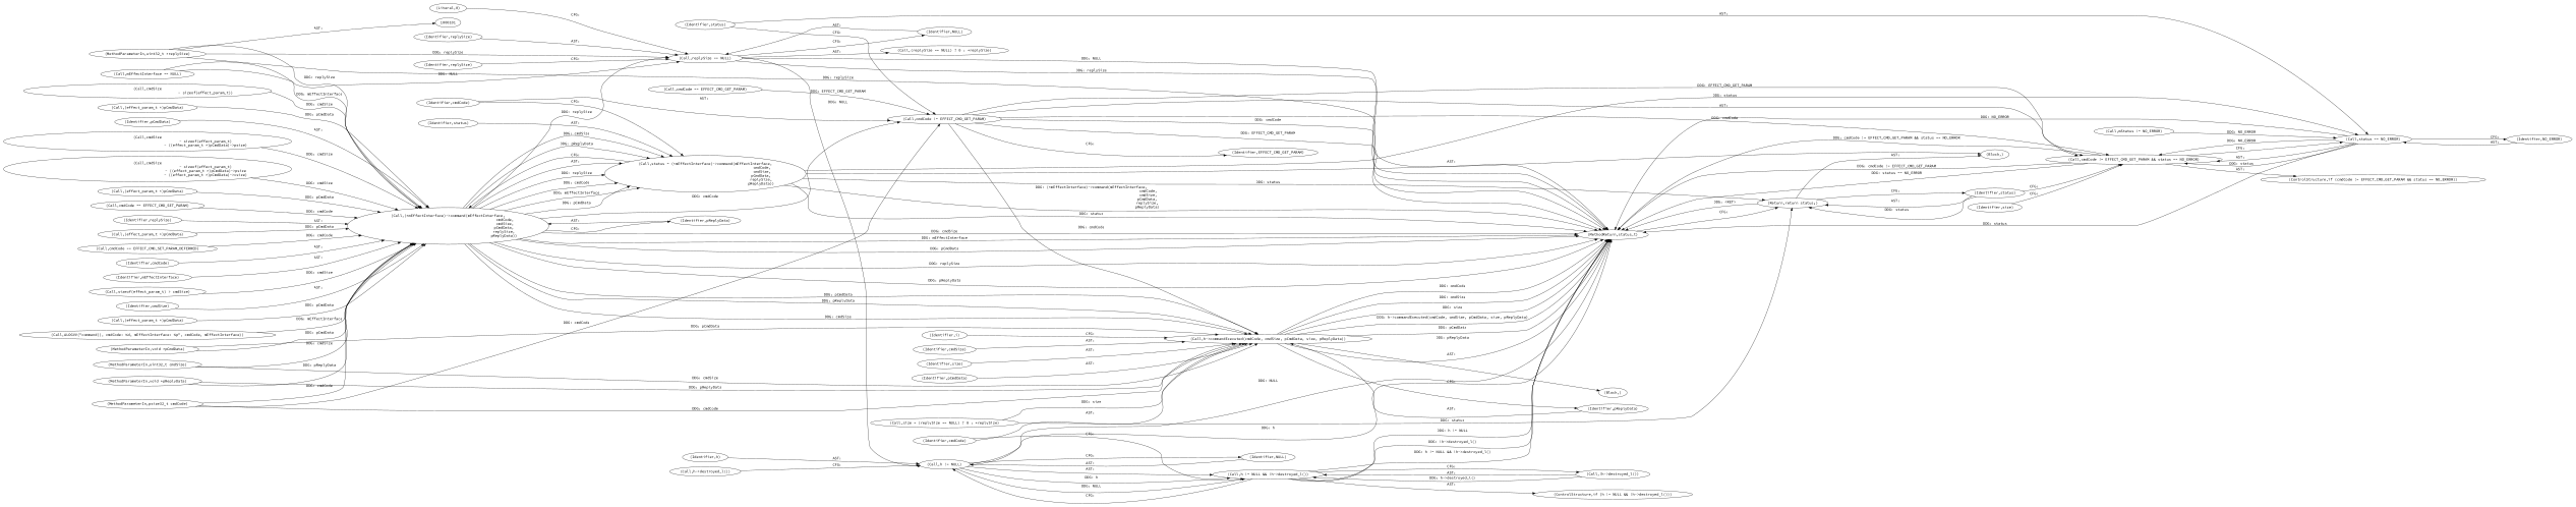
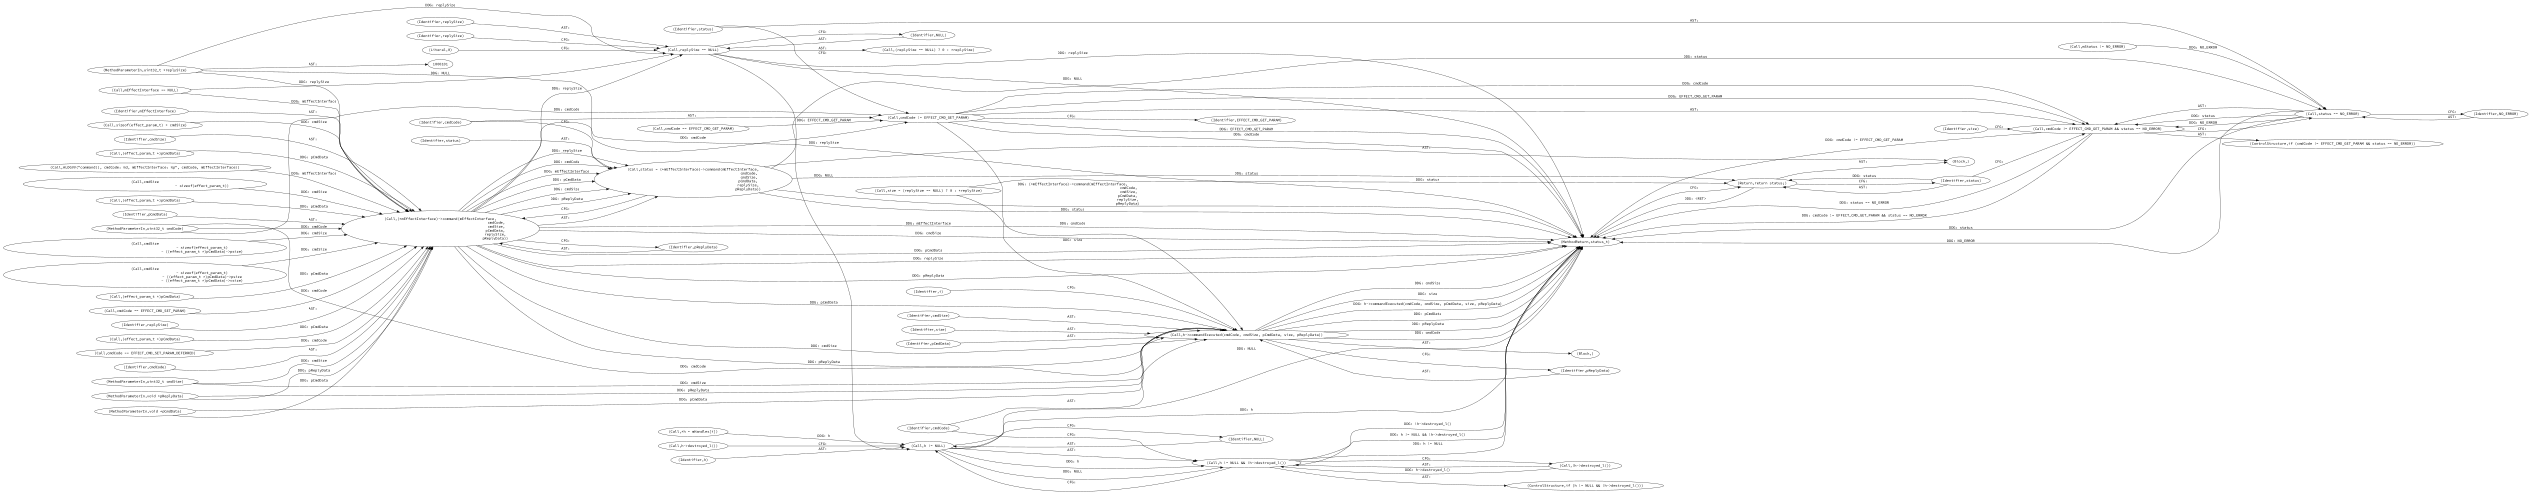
  digraph {
    fontname="Source Code Pro"
    rankdir=LR
    node [fontname="Source Code Pro"]
    edge [fontname="Source Code Pro"]
    n1 [label="(MethodParameterIn,uint32_t *replySize)"]
    n2 [label="(Call,(*mEffectInterface)->command(mEffectInterface,\n                                                    cmdCode,\n                                                    cmdSize,\n                                                   pCmdData,\n                                                   replySize,\n                                                   pReplyData))"]
    n3 [label="(Call,replySize == NULL)"]
    n4 [label="(MethodReturn,status_t)"]
    1000101
    n6 [label="(Call,status = (*mEffectInterface)->command(mEffectInterface,\n                                                    cmdCode,\n                                                    cmdSize,\n                                                   pCmdData,\n                                                   replySize,\n                                                   pReplyData))"]
    n7 [label="(Call,cmdCode != EFFECT_CMD_GET_PARAM)"]
    n8 [label="(Call,h->commandExecuted(cmdCode, cmdSize, pCmdData, size, pReplyData))"]
    n9 [label="(Identifier,pReplyData)"]
    n10 [label="(Call,h != NULL)"]
    n11 [label="(Call,(replySize == NULL) ? 0 : *replySize)"]
    n12 [label="(Identifier,NULL)"]
    n13 [label="(Return,return status;)"]
    n14 [label="(Call,status == NO_ERROR)"]
    n15 [label="(Block,)"]
    n16 [label="(Call,cmdCode != EFFECT_CMD_GET_PARAM && status == NO_ERROR)"]
    n17 [label="(Identifier,EFFECT_CMD_GET_PARAM)"]
    n18 [label="(Identifier,pReplyData)"]
    n19 [label="(Block,)"]
    n20 [label="(Identifier,NO_ERROR)"]
    n21 [label="(Identifier,status)"]
    n22 [label="(ControlStructure,if (cmdCode != EFFECT_CMD_GET_PARAM && status == NO_ERROR))"]
    n23 [label="(Call,h != NULL && !h->destroyed_l())"]
    n24 [label="(Identifier,NULL)"]
    n25 [label="(Call,!h->destroyed_l())"]
    n26 [label="(ControlStructure,if (h != NULL && !h->destroyed_l()))"]
    n27 [label="(MethodParameterIn,uint32_t cmdSize)"]
    n28 [label="(Call,ALOGVV(\"command(), cmdCode: %d, mEffectInterface: %p\", cmdCode, mEffectInterface))"]
    n29 [label="(Identifier,replySize)"]
    n30 [label="(Call,cmdSize\n                                                     - sizeof(effect_param_t))"]
    n31 [label="(Call,(effect_param_t *)pCmdData)"]
    n32 [label="(Call,size = (replySize == NULL) ? 0 : *replySize)"]
    n33 [label="(Identifier,pCmdData)"]
    n34 [label="(Call,mEffectInterface == NULL)"]
    n35 [label="(Call,cmdSize\n                                                     - sizeof(effect_param_t)\n                                                     - ((effect_param_t *)pCmdData)->psize\n                                                     - ((effect_param_t *)pCmdData)->vsize)"]
    n36 [label="(MethodParameterIn,void *pCmdData)"]
    n37 [label="(Identifier,i)"]
    n38 [label="(Identifier,cmdSize)"]
    n39 [label="(Call,(effect_param_t *)pCmdData)"]
    n40 [label="(Identifier,size)"]
    n41 [label="(Identifier,replySize)"]
    n42 [label="(Call,cmdCode == EFFECT_CMD_SET_PARAM)"]
    n43 [label="(Literal,0)"]
    n44 [label="(Identifier,replySize)"]
    n45 [label="(Call,(effect_param_t *)pCmdData)"]
    n46 [label="(Identifier,size)"]
    n47 [label="(Call,cmdCode == EFFECT_CMD_SET_PARAM_DEFERRED)"]
    n48 [label="(Identifier,pCmdData)"]
    n49 [label="(Identifier,cmdCode)"]
    n50 [label="(Identifier,mEffectInterface)"]
    n51 [label="(Call,sizeof(effect_param_t) > cmdSize)"]
    n52 [label="(Identifier,cmdSize)"]
-   n54 [label="(MethodParameterIn,psize32_t cmdCode)"]
+   n53 [label="(Call,*h = mHandles[i])"]
+   n54 [label="(MethodParameterIn,uint32_t cmdCode)"]
    n55 [label="(Identifier,cmdCode)"]
    n56 [label="(Call,h->destroyed_l())"]
    n57 [label="(Identifier,cmdCode)"]
    n58 [label="(Identifier,h)"]
    n59 [label="(MethodParameterIn,void *pReplyData)"]
    n60 [label="(Call,cmdSize\n                                                     - sizeof(effect_param_t)\n                                                     - ((effect_param_t *)pCmdData)->psize)"]
    n61 [label="(Call,mStatus != NO_ERROR)"]
    n62 [label="(Call,cmdCode == EFFECT_CMD_GET_PARAM)"]
    n63 [label="(Identifier,status)"]
    n64 [label="(Identifier,status)"]
    n65 [label="(Call,(effect_param_t *)pCmdData)"]
    n1 -> n2 [label="DDG: replySize"]
    n1 -> n3 [label="DDG: replySize"]
    n1 -> n4 [label="DDG: replySize"]
    n1 -> 1000101 [label="AST: "]
    n2 -> n3 [label="DDG: replySize"]
    n2 -> n4 [label="DDG: mEffectInterface"]
    n2 -> n4 [label="DDG: cmdSize"]
    n2 -> n4 [label="DDG: replySize"]
    n2 -> n4 [label="DDG: pReplyData"]
    n2 -> n4 [label="DDG: pCmdData"]
    n2 -> n6 [label="AST: "]
    n2 -> n6 [label="DDG: replySize"]
    n2 -> n6 [label="DDG: cmdCode"]
    n2 -> n6 [label="DDG: mEffectInterface"]
    n2 -> n6 [label="DDG: pCmdData"]
    n2 -> n6 [label="DDG: cmdSize"]
    n2 -> n6 [label="DDG: pReplyData"]
    n2 -> n7 [label="DDG: cmdCode"]
    n2 -> n8 [label="DDG: cmdSize"]
    n2 -> n8 [label="DDG: pCmdData"]
    n2 -> n8 [label="DDG: pReplyData"]
    n2 -> n9 [label="CFG: "]
    n3 -> n4 [label="DDG: replySize"]
    n3 -> n4 [label="DDG: NULL"]
    n3 -> n10 [label="DDG: NULL"]
    n3 -> n11 [label="AST: "]
    n3 -> n12 [label="CFG: "]
    n4 -> n13 [label="CFG: "]
    n6 -> n2 [label="CFG: "]
    n6 -> n4 [label="DDG: (*mEffectInterface)->command(mEffectInterface,\n                                                    cmdCode,\n                                                    cmdSize,\n                                                   pCmdData,\n                                                   replySize,\n                                                   pReplyData)"]
    n6 -> n4 [label="DDG: status"]
    n6 -> n13 [label="DDG: status"]
    n6 -> n14 [label="DDG: status"]
    n6 -> n15 [label="AST: "]
    n7 -> n4 [label="DDG: EFFECT_CMD_GET_PARAM"]
    n7 -> n4 [label="DDG: cmdCode"]
    n7 -> n8 [label="DDG: cmdCode"]
    n7 -> n16 [label="AST: "]
    n7 -> n16 [label="DDG: cmdCode"]
    n7 -> n16 [label="DDG: EFFECT_CMD_GET_PARAM"]
    n7 -> n17 [label="CFG: "]
    n8 -> n4 [label="DDG: cmdCode"]
    n8 -> n4 [label="DDG: cmdSize"]
    n8 -> n4 [label="DDG: size"]
    n8 -> n4 [label="DDG: h->commandExecuted(cmdCode, cmdSize, pCmdData, size, pReplyData)"]
    n8 -> n4 [label="DDG: pCmdData"]
    n8 -> n4 [label="DDG: pReplyData"]
    n8 -> n18 [label="CFG: "]
    n8 -> n19 [label="AST: "]
    n9 -> n2 [label="AST: "]
    n10 -> n4 [label="DDG: NULL"]
    n10 -> n4 [label="DDG: h"]
    n10 -> n23 [label="AST: "]
    n10 -> n23 [label="DDG: h"]
    n10 -> n23 [label="DDG: NULL"]
    n10 -> n24 [label="CFG: "]
    n12 -> n3 [label="AST: "]
    n13 -> n4 [label="DDG: <RET>"]
    n13 -> n15 [label="AST: "]
    n13 -> n21 [label="CFG: "]
    n14 -> n4 [label="DDG: NO_ERROR"]
    n14 -> n4 [label="DDG: status"]
    n14 -> n16 [label="AST: "]
    n14 -> n16 [label="DDG: status"]
    n14 -> n16 [label="DDG: NO_ERROR"]
    n14 -> n20 [label="CFG: "]
    n16 -> n4 [label="DDG: cmdCode != EFFECT_CMD_GET_PARAM"]
    n16 -> n4 [label="DDG: status == NO_ERROR"]
    n16 -> n4 [label="DDG: cmdCode != EFFECT_CMD_GET_PARAM && status == NO_ERROR"]
    n16 -> n14 [label="CFG: "]
    n16 -> n22 [label="AST: "]
    n18 -> n8 [label="AST: "]
    n20 -> n14 [label="AST: "]
    n21 -> n13 [label="AST: "]
    n21 -> n13 [label="DDG: status"]
    n21 -> n16 [label="CFG: "]
    n23 -> n4 [label="DDG: h != NULL"]
    n23 -> n4 [label="DDG: !h->destroyed_l()"]
    n23 -> n4 [label="DDG: h != NULL && !h->destroyed_l()"]
    n23 -> n10 [label="CFG: "]
    n23 -> n25 [label="CFG: "]
    n23 -> n26 [label="AST: "]
    n24 -> n10 [label="AST: "]
    n25 -> n23 [label="AST: "]
    n25 -> n23 [label="DDG: h->destroyed_l()"]
    n27 -> n2 [label="DDG: cmdSize"]
    n27 -> n8 [label="DDG: cmdSize"]
    n28 -> n2 [label="DDG: mEffectInterface"]
    n29 -> n3 [label="AST: "]
    n30 -> n2 [label="DDG: cmdSize"]
    n31 -> n2 [label="DDG: pCmdData"]
    n32 -> n8 [label="DDG: size"]
    n32 -> n13 [label="DDG: status"]
    n33 -> n2 [label="AST: "]
    n34 -> n2 [label="DDG: mEffectInterface"]
    n34 -> n3 [label="DDG: NULL"]
    n35 -> n2 [label="DDG: cmdSize"]
    n36 -> n2 [label="DDG: pCmdData"]
    n36 -> n8 [label="DDG: pCmdData"]
    n37 -> n8 [label="CFG: "]
    n38 -> n8 [label="AST: "]
    n39 -> n2 [label="DDG: pCmdData"]
    n40 -> n8 [label="AST: "]
    n41 -> n3 [label="CFG: "]
    n42 -> n2 [label="DDG: cmdCode"]
    n43 -> n3 [label="CFG: "]
    n44 -> n2 [label="AST: "]
    n45 -> n2 [label="DDG: pCmdData"]
    n46 -> n16 [label="CFG: "]
    n47 -> n2 [label="DDG: cmdCode"]
    n48 -> n8 [label="AST: "]
    n49 -> n2 [label="AST: "]
    n50 -> n2 [label="AST: "]
    n51 -> n2 [label="DDG: cmdSize"]
    n52 -> n2 [label="AST: "]
+   n53 -> n10 [label="DDG: h"]
    n54 -> n2 [label="DDG: cmdCode"]
    n54 -> n7 [label="DDG: cmdCode"]
    n54 -> n8 [label="DDG: cmdCode"]
    n55 -> n6 [label="CFG: "]
    n55 -> n7 [label="AST: "]
    n56 -> n10 [label="CFG: "]
    n57 -> n8 [label="AST: "]
    n57 -> n23 [label="CFG: "]
    n58 -> n10 [label="AST: "]
    n59 -> n2 [label="DDG: pReplyData"]
    n59 -> n8 [label="DDG: pReplyData"]
    n60 -> n2 [label="DDG: cmdSize"]
    n61 -> n14 [label="DDG: NO_ERROR"]
    n62 -> n7 [label="DDG: EFFECT_CMD_GET_PARAM"]
    n63 -> n7 [label="CFG: "]
    n63 -> n14 [label="AST: "]
    n64 -> n6 [label="AST: "]
    n65 -> n2 [label="DDG: pCmdData"]
  }
